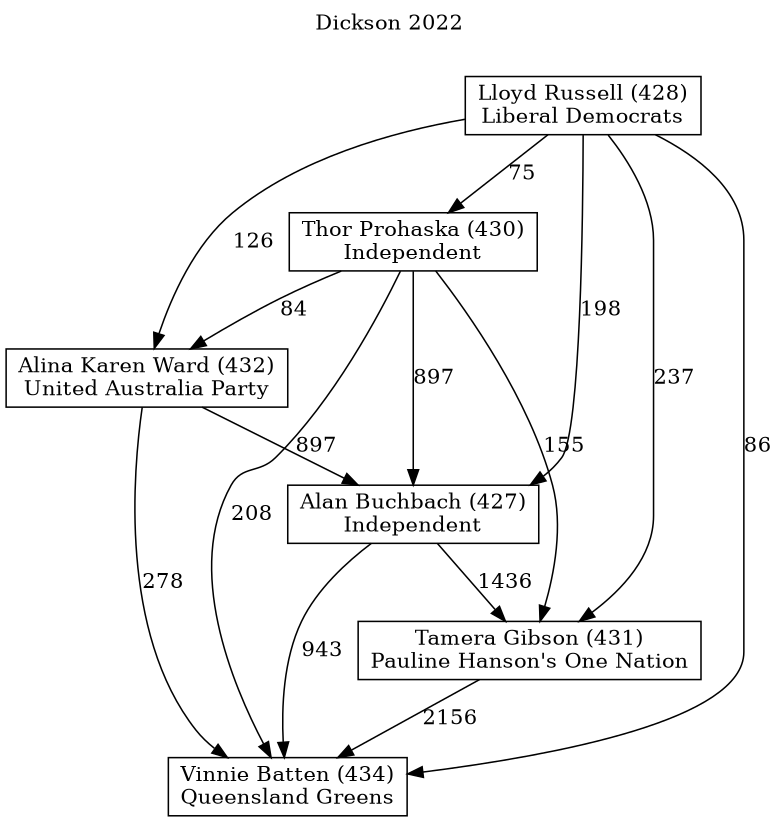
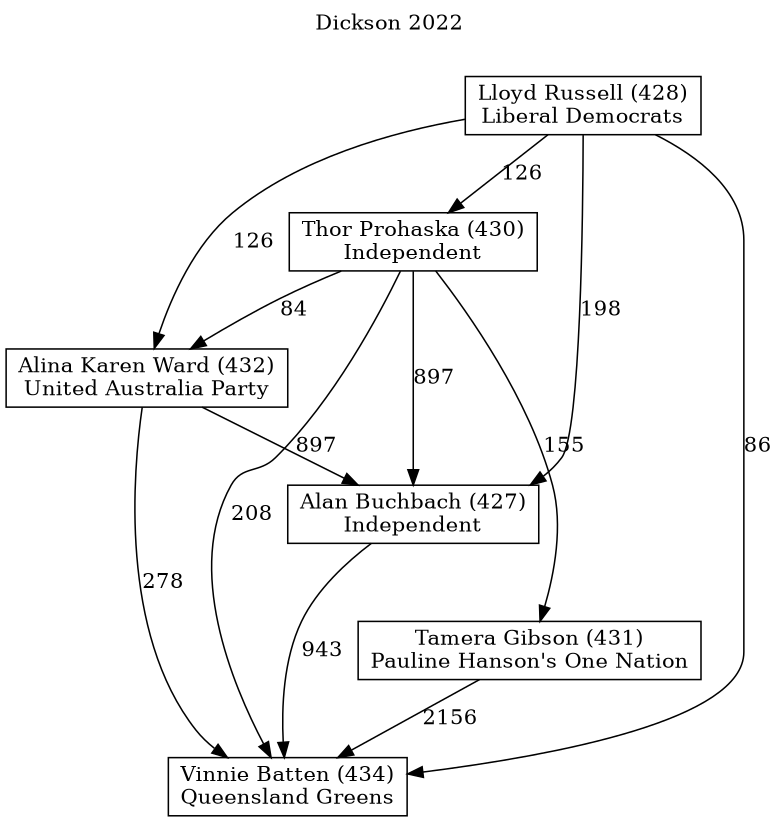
  digraph {
    label="Dickson 2022"
    labelloc=t
    mclimit=10
    node [shape=box]
    n1 [label="Alan Buchbach (427)\nIndependent"]
    n2 [label="Tamera Gibson (431)\nPauline Hanson's One Nation"]
    n3 [label="Vinnie Batten (434)\nQueensland Greens"]
    n4 [label="Alina Karen Ward (432)\nUnited Australia Party"]
    n5 [label="Lloyd Russell (428)\nLiberal Democrats"]
    n6 [label="Thor Prohaska (430)\nIndependent"]
-   n1 -> n2 [label=1436]
    n1 -> n3 [label=943]
    n2 -> n3 [label=2156]
    n4 -> n1 [label=897]
    n4 -> n3 [label=278]
    n5 -> n1 [label=198]
-   n5 -> n2 [label=237]
    n5 -> n3 [label=86]
    n5 -> n4 [label=126]
-   n5 -> n6 [label=75]
+   n5 -> n6 [label=126]
    n6 -> n1 [label=897]
    n6 -> n2 [label=155]
    n6 -> n3 [label=208]
    n6 -> n4 [label=84]
  }
